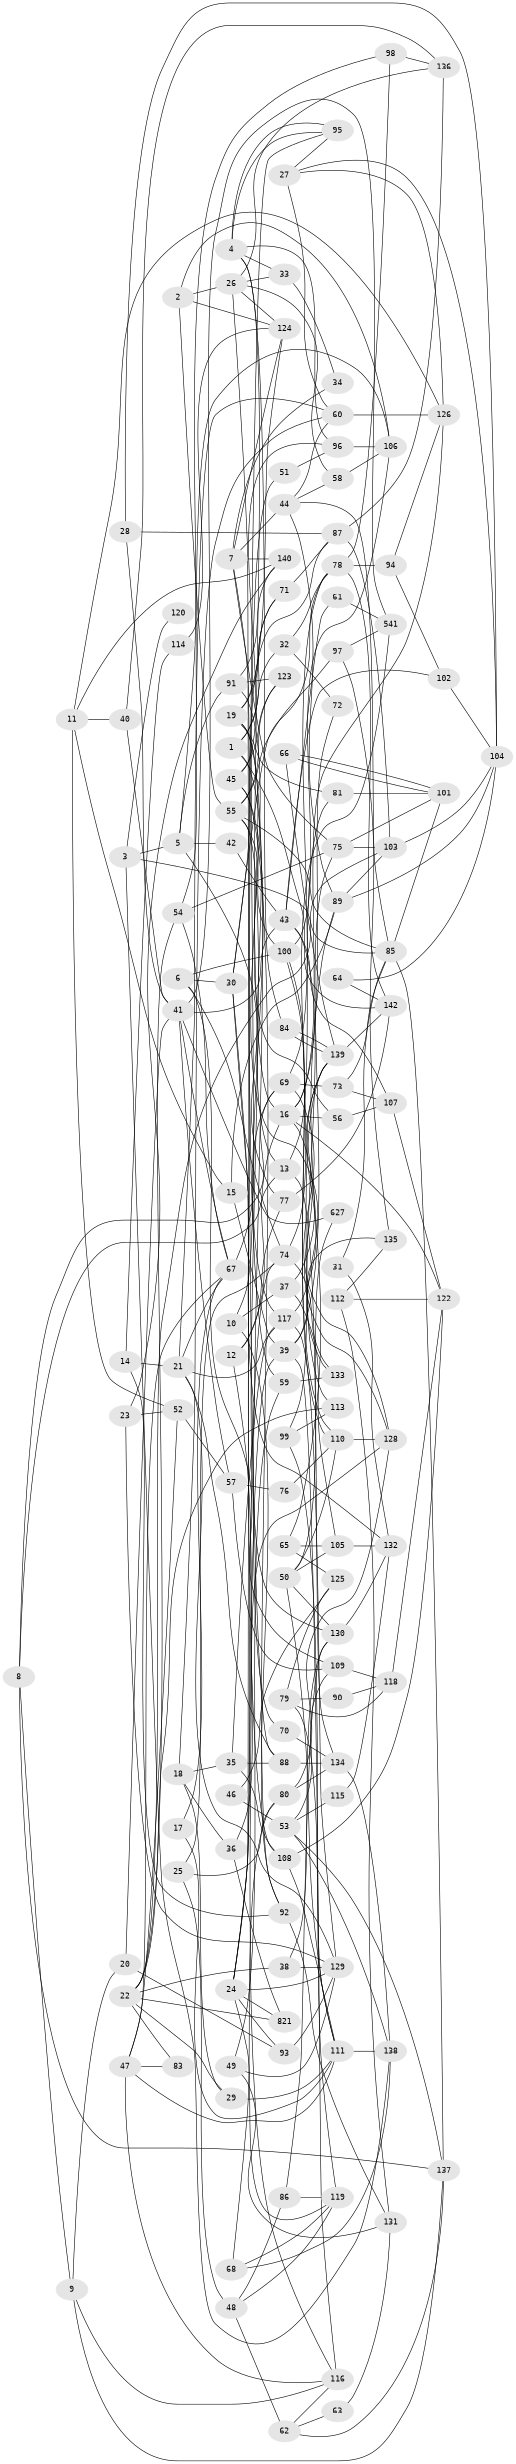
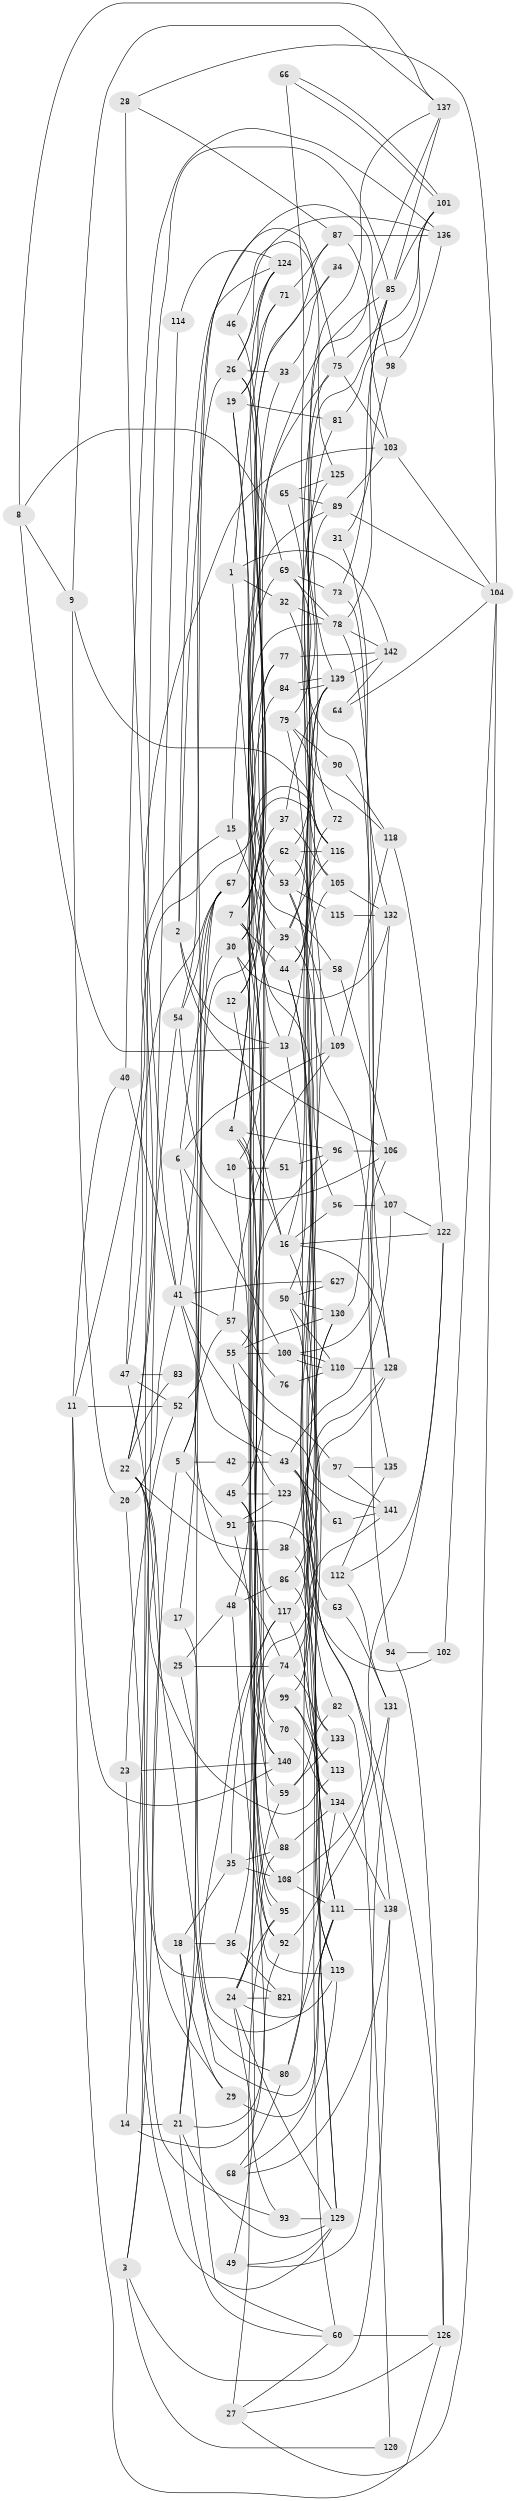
  graph {
    fontname="DejaVu Sans Mono"
    rankdir=LR
    node [color=gray90 fontname="DejaVu Sans Mono" style=filled]
    edge [fontname="DejaVu Sans Mono"]
    1
    13
    32
    71
    142
    81
    134
    72
    78
    87
    2
    26
    55
    106
    124
    33
    88
    58
    136
    85
    100
    130
    123
    97
    3
    5
    120
    138
    42
    77
    91
    98
    137
    101
    4
    16
    84
    95
    96
    126
    56
    122
    128
    34
    139
    43
    140
    133
    6
    30
    74
    109
    108
    132
-   141 [label=541]
+   141
    110
    118
    7
    44
    59
    75
    89
    60
+   82
    103
    8
    9
    69
    20
    116
    73
    41
    93
    10
    37
    51
    92
    105
    131
    11
    15
    40
    52
    39
    57
    12
    14
    21
    114
    67
    117
    129
    135
    104
    107
    17
    111
    18
    29
    35
    36
    n102 [label=821]
    19
    70
    n105 [label=627]
    22
    38
    54
    83
    113
    23
    24
    119
    25
    48
    80
    62
    86
    27
    28
    94
    31
    61
    102
    76
    45
    46
    53
    125
    115
    47
    63
    49
    50
    64
    65
    66
    68
    79
    90
    99
    112
    1 -- 13
    1 -- 32
    1 -- 71
    1 -- 142
    13 -- 81
    13 -- 134
    32 -- 72
    32 -- 78
    71 -- 87
    81 -- 101
    134 -- 138
    78 -- 142
    78 -- 98
    78 -- 94
    87 -- 136
    87 -- 103
    2 -- 26
-   2 -- 55
+   2 -- 13
    2 -- 106
    2 -- 124
    26 -- 124
    26 -- 33
    26 -- 88
    26 -- 58
    26 -- 136
    55 -- 85
    55 -- 100
    55 -- 130
    55 -- 123
    55 -- 97
    33 -- 34
    88 -- 134
    58 -- 106
    85 -- 137
    85 -- 101
    100 -- 106
    100 -- 110
    100 -- 110
    130 -- 132
    97 -- 141
    97 -- 135
    3 -- 85
    3 -- 5
    3 -- 120
    3 -- 138
    5 -- 42
    5 -- 77
    5 -- 91
    5 -- 98
    42 -- 43
    77 -- 142
    91 -- 123
    91 -- 140
    91 -- 133
    98 -- 136
    4 -- 33
    4 -- 16
    4 -- 84
    4 -- 95
    4 -- 95
    4 -- 96
    16 -- 72
    16 -- 126
    16 -- 56
    16 -- 122
    16 -- 128
    84 -- 139
    84 -- 139
    96 -- 106
    56 -- 107
    139 -- 142
    43 -- 107
    43 -- 113
    43 -- 61
    43 -- 102
    6 -- 100
    6 -- 30
    6 -- 74
    6 -- 109
    30 -- 78
    30 -- 87
    30 -- 108
    30 -- 132
    74 -- 133
    74 -- 141
    109 -- 118
    108 -- 122
    108 -- 111
    110 -- 128
    118 -- 122
    7 -- 124
    7 -- 34
    7 -- 140
    7 -- 44
    7 -- 59
    7 -- 75
    44 -- 58
    44 -- 85
    44 -- 89
    44 -- 60
+   44 -- 82
    59 -- 133
+   59 -- 82
    75 -- 101
    75 -- 103
    89 -- 103
    89 -- 104
    60 -- 126
+   82 -- 120
    103 -- 104
    8 -- 13
    8 -- 137
    8 -- 9
    8 -- 69
    9 -- 137
    9 -- 20
    9 -- 116
    69 -- 78
    69 -- 128
    69 -- 73
    20 -- 41
    20 -- 93
    73 -- 85
    73 -- 107
    41 -- 43
    41 -- 141
    41 -- 57
    41 -- 67
    41 -- n105
    93 -- 129
    10 -- 37
    10 -- 51
    10 -- 92
    37 -- 139
    37 -- 105
    51 -- 96
    92 -- 131
    105 -- 132
    11 -- 126
    11 -- 140
    11 -- 15
    11 -- 40
    11 -- 52
    15 -- 89
    15 -- 39
    40 -- 136
    40 -- 41
    52 -- 57
    39 -- 75
    39 -- 116
    39 -- 135
    57 -- 109
    57 -- 76
    12 -- 77
    12 -- 16
    12 -- 116
    14 -- 92
    14 -- 21
    14 -- 114
    21 -- 88
    21 -- 60
    21 -- 67
    21 -- 117
    21 -- 129
    114 -- 124
    67 -- 69
    117 -- 139
    117 -- 129
    107 -- 122
    17 -- 67
    17 -- 111
    111 -- 138
    18 -- 60
    18 -- 29
    18 -- 35
    18 -- 36
    29 -- 111
    35 -- 88
    35 -- 108
    35 -- 117
    36 -- 128
    36 -- n102
    19 -- 71
    19 -- 81
    19 -- 124
    19 -- 56
    19 -- 70
    70 -- 134
    22 -- 103
    22 -- 29
    22 -- n102
    22 -- 38
    22 -- 54
    22 -- 83
    22 -- 113
    38 -- 130
    38 -- 129
    54 -- 106
    54 -- 75
    54 -- 67
    23 -- 140
    23 -- 52
    23 -- 129
    24 -- 95
    24 -- 74
    24 -- 93
    24 -- 39
    24 -- 129
    24 -- n102
    24 -- 119
    25 -- 74
    25 -- 48
    25 -- 80
    48 -- 119
    48 -- 62
    48 -- 86
    80 -- 134
    80 -- 128
    62 -- 137
    62 -- 116
    62 -- 63
    86 -- 130
    86 -- 119
    27 -- 95
    27 -- 126
    27 -- 60
    27 -- 104
    28 -- 87
    28 -- 41
    28 -- 104
    94 -- 126
    94 -- 102
    31 -- 85
    31 -- 132
    61 -- 141
    102 -- 104
    76 -- 110
    45 -- 123
    45 -- 96
    45 -- 92
    45 -- 117
    46 -- 53
    46 -- 125
    53 -- 138
    53 -- 137
    53 -- 109
    53 -- 115
    115 -- 132
    47 -- 116
    47 -- 52
    47 -- 67
    47 -- 111
    47 -- 83
    63 -- 131
    49 -- 59
    49 -- 131
    49 -- 129
    50 -- 130
    50 -- 110
    50 -- 105
    50 -- 111
    50 -- n105
    64 -- 142
    64 -- 104
    65 -- 89
    65 -- 105
    65 -- 125
    66 -- 101
    66 -- 101
    66 -- 139
    68 -- 138
    68 -- 119
    68 -- 80
    79 -- 118
    79 -- 111
    79 -- 125
    79 -- 90
    90 -- 118
    99 -- 139
    99 -- 113
    99 -- 119
    112 -- 122
    112 -- 131
    112 -- 135
  }
